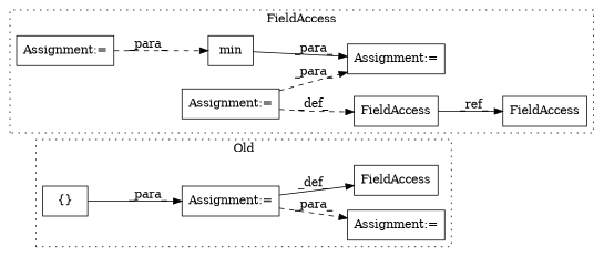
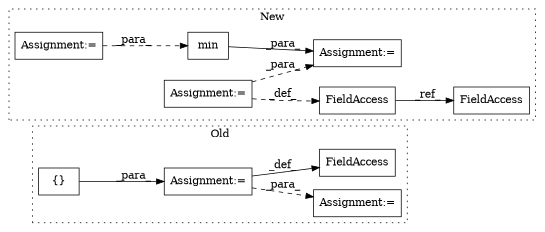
  digraph {
    rankdir=LR
    fontname="DejaVu Serif"
    node [a=7 l=2 shape=box fontname="DejaVu Serif"]
    edge [style=solid fontname="DejaVu Serif"]
    n1 [a=4 l="1,1" label="{}" s="1551,1556"]
    n2 [label="Assignment:=" s=1822]
    n3 [label="Assignment:=" s=1660]
    n4 [a=22 l=6 label=FieldAccess s=1689]
    n5 [a=32 l="4,1" label=min s="1771,1818"]
    n6 [label="Assignment:=" s=2056]
    n7 [label="Assignment:=" s=1748]
    n8 [l=1 label="Assignment:=" s=1831]
    n9 [a=22 l=6 label=FieldAccess s=1825]
    n10 [a=22 l=6 label=FieldAccess s=2058]
    subgraph cluster_1 {
      label=Old
      style=dotted
      n1
      n2
      n3
      n4
    }
    subgraph cluster_2 {
-     label=FieldAccess
+     label=New
      style=dotted
      n5
      n6
      n7
      n8
      n9
      n10
    }
    n1 -> n3 [label=_para_]
    n3 -> n2 [label=_para_ style=dashed]
    n3 -> n4 [label=_def_]
    n5 -> n6 [label=_para_]
    n7 -> n5 [label=_para_ style=dashed]
    n8 -> n6 [label=_para_ style=dashed]
    n8 -> n9 [label=_def_ style=dashed]
    n9 -> n10 [label=_ref_]
  }
